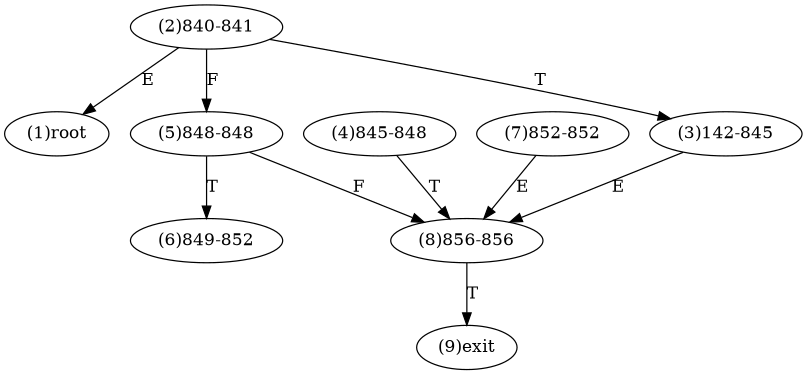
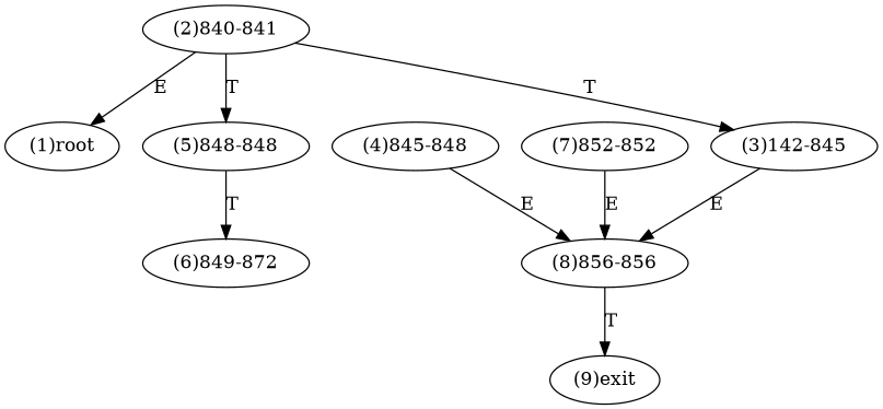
  digraph {
    n1 [label="(1)root"]
    n2 [label="(2)840-841"]
    n3 [label="(3)142-845"]
    n4 [label="(5)848-848"]
    n5 [label="(8)856-856"]
-   n6 [label="(6)849-852"]
+   n6 [label="(6)849-872"]
    n7 [label="(9)exit"]
    n8 [label="(4)845-848"]
    n9 [label="(7)852-852"]
    n2 -> n1 [label=E]
    n2 -> n3 [label=T]
-   n2 -> n4 [label=F]
+   n2 -> n4 [label=T]
    n3 -> n5 [label=E]
-   n4 -> n5 [label=F]
    n4 -> n6 [label=T]
    n5 -> n7 [label=T]
-   n8 -> n5 [label=T]
+   n8 -> n5 [label=E]
    n9 -> n5 [label=E]
  }
